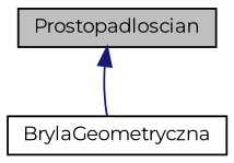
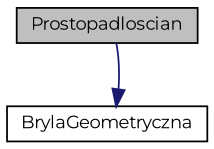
  digraph {
    fontname=Montserrat
    node [color=black fontname=Montserrat fontsize=10 shape=record style=filled]
    n1 [fillcolor=grey75 fontcolor=black height=0.2 label=Prostopadloscian width=0.4]
    n2 [fillcolor=white height=0.2 label=BrylaGeometryczna width=0.4]
-   n1 -> n2 [color=midnightblue dir=back fontname=Montserrat fontsize=10 labelfontname=FreeSans labelfontsize=10 style=solid]
+   n2 -> n1 [color=midnightblue dir=back fontname=Montserrat fontsize=10 labelfontname=FreeSans labelfontsize=10 style=solid]
  }
